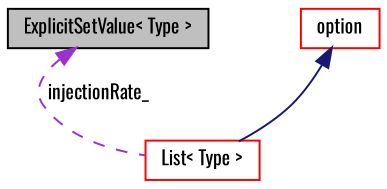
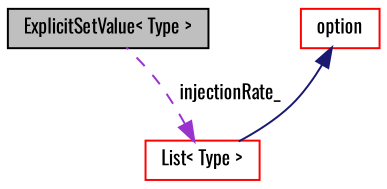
  digraph {
    fontname=Oswald
    node [color=red fontname=Oswald fontsize=10 shape=record]
    edge [dir=back fontname=Oswald fontsize=10 labelfontname=FreeSans labelfontsize=10]
    n1 [color=black fillcolor=grey75 fontcolor=black height=0.2 label="ExplicitSetValue\< Type \>" style=filled width=0.4]
    n2 [height=0.2 label=option width=0.4]
    n3 [height=0.2 label="List\< Type \>" width=0.4]
    n2 -> n3 [color=midnightblue style=solid]
-   n1 -> n3 [color=darkorchid3 label=" injectionRate_" style=dashed]
+   n3 -> n1 [color=darkorchid3 label=" injectionRate_" style=dashed]
  }
